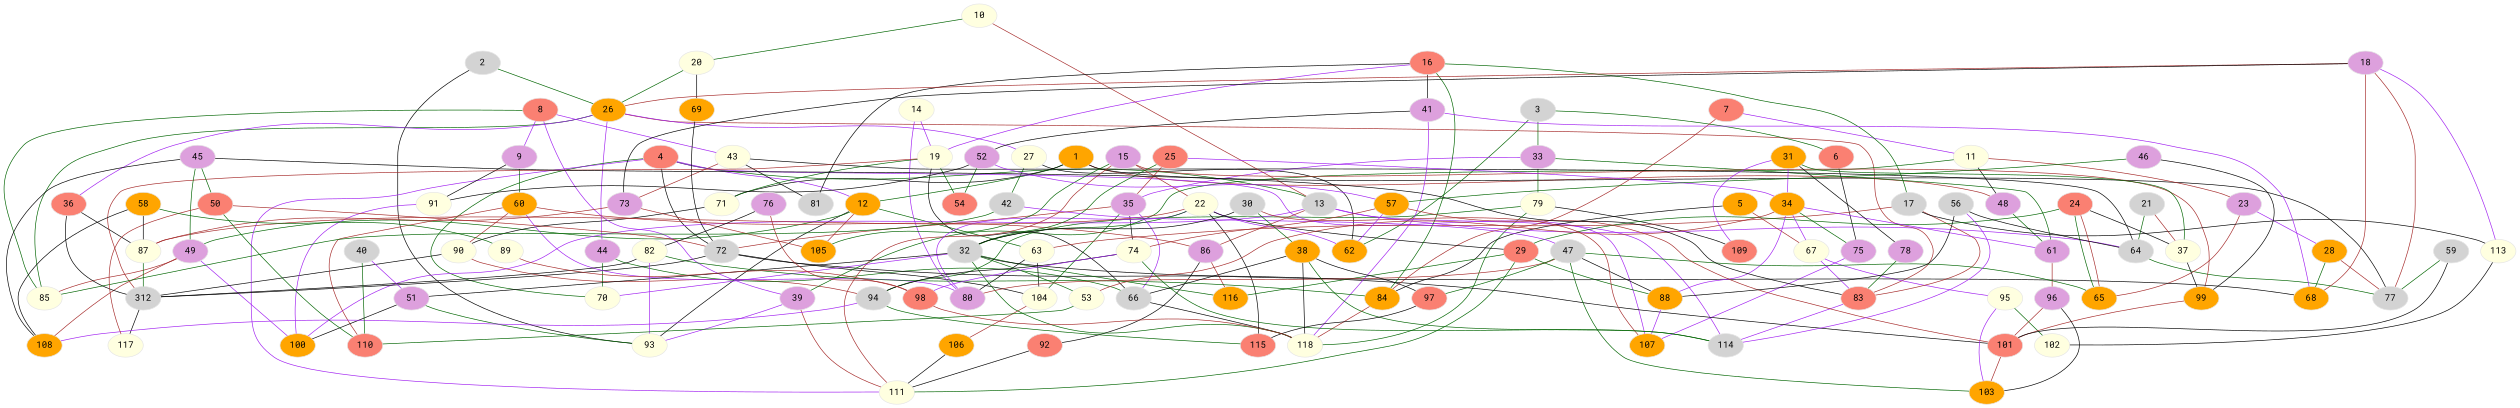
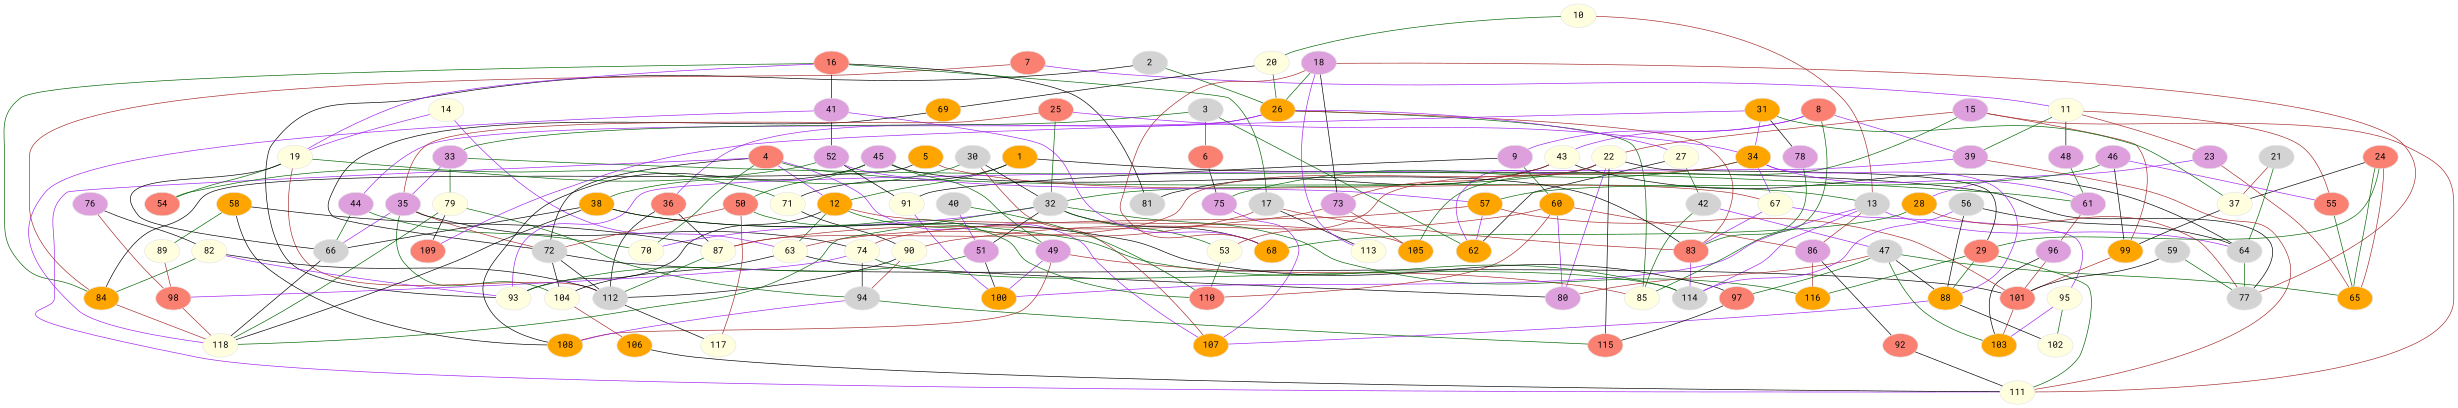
  graph {
    fontname="Roboto Mono"
    node [color=gray90 fillcolor=lightyellow fontname="Roboto Mono" style=filled]
    edge [color=darkgreen fontname="Roboto Mono"]
    1 [fillcolor=orange]
    12 [fillcolor=orange]
    48 [fillcolor=plum]
    71
    77 [fillcolor=lightgrey]
    93
    49 [fillcolor=plum]
    63
    105 [fillcolor=orange]
    61 [fillcolor=plum]
    90
    2 [fillcolor=lightgrey]
    26 [fillcolor=orange]
    85
    83 [fillcolor=salmon]
    27
    36 [fillcolor=salmon]
    44 [fillcolor=plum]
    3 [fillcolor=lightgrey]
    6 [fillcolor=salmon]
    33 [fillcolor=plum]
    62 [fillcolor=orange]
    75 [fillcolor=plum]
    35 [fillcolor=plum]
    79
    4 [fillcolor=salmon]
    13 [fillcolor=lightgrey]
    70
    72 [fillcolor=lightgrey]
    107 [fillcolor=orange]
    111
    64 [fillcolor=lightgrey]
    86 [fillcolor=plum]
    100 [fillcolor=orange]
    114 [fillcolor=lightgrey]
-   112 [fillcolor=lightgrey label=312]
+   112 [fillcolor=lightgrey]
    104
    101 [fillcolor=salmon]
    5 [fillcolor=orange]
    67
    84 [fillcolor=orange]
    95
    118
    7 [fillcolor=salmon]
    11
    39 [fillcolor=plum]
    23 [fillcolor=plum]
+   55 [fillcolor=salmon]
    8 [fillcolor=salmon]
    9 [fillcolor=plum]
    43
    60 [fillcolor=orange]
    91
    81 [fillcolor=lightgrey]
    73 [fillcolor=plum]
    80 [fillcolor=plum]
    110 [fillcolor=salmon]
    10
    20
    69 [fillcolor=orange]
    28 [fillcolor=orange]
    65 [fillcolor=orange]
    108 [fillcolor=orange]
    116 [fillcolor=orange]
    92 [fillcolor=salmon]
    14
    19
    54 [fillcolor=salmon]
    66 [fillcolor=lightgrey]
    15 [fillcolor=plum]
    22
    99 [fillcolor=orange]
    29 [fillcolor=salmon]
    32 [fillcolor=lightgrey]
    87
    115 [fillcolor=salmon]
    16 [fillcolor=salmon]
    17 [fillcolor=lightgrey]
    41 [fillcolor=plum]
    113
    68 [fillcolor=orange]
    52 [fillcolor=plum]
    18 [fillcolor=plum]
    117
    82
    21 [fillcolor=lightgrey]
    37
    88 [fillcolor=orange]
    51 [fillcolor=plum]
    53
    24 [fillcolor=salmon]
    25 [fillcolor=salmon]
    34 [fillcolor=orange]
    74
    42 [fillcolor=lightgrey]
    47 [fillcolor=lightgrey]
    102
    30 [fillcolor=lightgrey]
    38 [fillcolor=orange]
    97 [fillcolor=salmon]
    31 [fillcolor=orange]
    78 [fillcolor=plum]
    109 [fillcolor=salmon]
    96 [fillcolor=plum]
    94 [fillcolor=lightgrey]
    98 [fillcolor=salmon]
    106 [fillcolor=orange]
    40 [fillcolor=lightgrey]
    57 [fillcolor=orange]
    103 [fillcolor=orange]
    45 [fillcolor=plum]
    50 [fillcolor=salmon]
    46 [fillcolor=plum]
    56 [fillcolor=lightgrey]
    58 [fillcolor=orange]
    89
    59 [fillcolor=lightgrey]
    76 [fillcolor=plum]
    1 -- 12
-   1 -- 48 [color=brown]
    1 -- 71 [color=black]
    1 -- 77 [color=black]
    12 -- 93 [color=black]
    12 -- 49
    12 -- 63
    12 -- 105 [color=brown]
    48 -- 61
    71 -- 90 [color=black]
    49 -- 85 [color=brown]
    49 -- 100 [color=purple]
    49 -- 108 [color=brown]
    63 -- 104 [color=black]
    63 -- 80 [color=black]
    61 -- 96 [color=brown]
    90 -- 112 [color=black]
    90 -- 94 [color=brown]
    2 -- 93 [color=black]
    2 -- 26
    26 -- 85
    26 -- 83 [color=brown]
    26 -- 27 [color=purple]
    26 -- 36 [color=purple]
    26 -- 44 [color=purple]
    83 -- 114 [color=purple]
    27 -- 62 [color=black]
    27 -- 42
    36 -- 112 [color=black]
    36 -- 87 [color=black]
    44 -- 70
    44 -- 66
    3 -- 6
    3 -- 33
    3 -- 62
    6 -- 75 [color=black]
    33 -- 61
    33 -- 35 [color=purple]
    33 -- 79
    75 -- 107 [color=purple]
    35 -- 72 [color=brown]
    35 -- 104
    35 -- 66 [color=purple]
    35 -- 74 [color=black]
    79 -- 118
    79 -- 109 [color=black]
    79 -- 94
    4 -- 12 [color=purple]
    4 -- 13
    4 -- 70
    4 -- 72 [color=black]
    4 -- 107 [color=purple]
    4 -- 111 [color=purple]
    13 -- 64 [color=purple]
    13 -- 86 [color=brown]
    13 -- 100 [color=purple]
    13 -- 114 [color=purple]
    72 -- 112 [color=black]
    72 -- 104 [color=black]
    72 -- 101 [color=black]
    64 -- 77
    86 -- 116 [color=brown]
    86 -- 92 [color=black]
    112 -- 117 [color=black]
    104 -- 106 [color=brown]
    101 -- 103 [color=brown]
    5 -- 67 [color=brown]
    5 -- 84 [color=black]
    67 -- 83 [color=purple]
    67 -- 95 [color=purple]
    84 -- 118 [color=brown]
    95 -- 102
    95 -- 103 [color=purple]
    7 -- 84 [color=brown]
    7 -- 11 [color=purple]
    11 -- 48 [color=black]
    11 -- 39
    11 -- 23 [color=brown]
+   11 -- 55 [color=brown]
    39 -- 93 [color=purple]
    39 -- 111 [color=brown]
    23 -- 28 [color=purple]
    23 -- 65 [color=brown]
+   55 -- 65
    8 -- 85
    8 -- 39 [color=purple]
    8 -- 9 [color=purple]
    8 -- 43 [color=purple]
    9 -- 60
    9 -- 91 [color=black]
    43 -- 64 [color=black]
    43 -- 81 [color=black]
    43 -- 73 [color=brown]
    60 -- 90 [color=brown]
    60 -- 86 [color=brown]
    60 -- 80 [color=purple]
    60 -- 110 [color=brown]
    91 -- 100 [color=purple]
    73 -- 105 [color=brown]
    73 -- 87 [color=brown]
    10 -- 13 [color=brown]
    10 -- 20
    20 -- 26
    20 -- 69 [color=black]
    69 -- 72 [color=black]
    28 -- 77 [color=brown]
    28 -- 68
    92 -- 111 [color=black]
-   14 -- 80 [color=purple]
+   14 -- 63 [color=purple]
    14 -- 19 [color=purple]
    19 -- 71
    19 -- 112 [color=brown]
    19 -- 54
    19 -- 66 [color=black]
    66 -- 118 [color=black]
    15 -- 105
    15 -- 111 [color=brown]
    15 -- 22 [color=brown]
    15 -- 99 [color=brown]
    22 -- 62 [color=purple]
    22 -- 80 [color=purple]
    22 -- 29 [color=black]
    22 -- 32
    22 -- 87 [color=brown]
    22 -- 115 [color=black]
    99 -- 101 [color=brown]
    29 -- 111
    29 -- 116
    29 -- 88
    32 -- 70 [color=purple]
    32 -- 118
    32 -- 116
    32 -- 68 [color=black]
    32 -- 51 [color=black]
    32 -- 53
    87 -- 112
    16 -- 84
    16 -- 81 [color=black]
    16 -- 19 [color=purple]
    16 -- 17
    16 -- 41 [color=black]
    17 -- 63 [color=brown]
    17 -- 83 [color=brown]
    17 -- 113 [color=black]
    41 -- 118 [color=purple]
    41 -- 68 [color=purple]
    41 -- 52 [color=black]
    52 -- 91 [color=black]
    52 -- 54
    52 -- 57 [color=purple]
    18 -- 77 [color=brown]
-   18 -- 26 [color=brown]
+   18 -- 26
    18 -- 73 [color=black]
    18 -- 113 [color=purple]
    18 -- 68 [color=brown]
    82 -- 93 [color=purple]
    82 -- 112 [color=black]
    82 -- 84
    21 -- 64
    21 -- 37 [color=brown]
    37 -- 99 [color=black]
    88 -- 107 [color=purple]
-   113 -- 102 [color=black]
+   88 -- 102 [color=black]
    51 -- 93
    51 -- 100 [color=black]
    53 -- 110
    24 -- 65
    24 -- 65 [color=brown]
    24 -- 29
    24 -- 37 [color=black]
    25 -- 35 [color=brown]
    25 -- 32
    25 -- 34 [color=purple]
    34 -- 61 [color=purple]
    34 -- 75
    34 -- 67 [color=purple]
    34 -- 88 [color=purple]
    34 -- 53 [color=brown]
    74 -- 114
    74 -- 94 [color=black]
    74 -- 98 [color=purple]
    42 -- 85
    42 -- 47 [color=purple]
    47 -- 80 [color=brown]
    47 -- 65
    47 -- 88 [color=black]
    47 -- 97
    47 -- 103
    30 -- 107 [color=brown]
    30 -- 32 [color=black]
    30 -- 38
    38 -- 114
    38 -- 118 [color=black]
    38 -- 66 [color=black]
    38 -- 97 [color=black]
    97 -- 115 [color=black]
    31 -- 37
    31 -- 34 [color=purple]
    31 -- 78 [color=black]
    31 -- 109 [color=purple]
    78 -- 83
    96 -- 101 [color=brown]
    96 -- 103 [color=black]
    94 -- 108 [color=purple]
    94 -- 115
    98 -- 118 [color=brown]
    106 -- 111 [color=black]
    40 -- 110
    40 -- 51 [color=purple]
    57 -- 62 [color=purple]
    57 -- 101 [color=brown]
    57 -- 74 [color=brown]
    45 -- 49
    45 -- 83 [color=black]
    45 -- 108 [color=black]
    45 -- 50
    50 -- 72 [color=brown]
    50 -- 110
    50 -- 117 [color=brown]
+   46 -- 55 [color=purple]
    46 -- 99 [color=black]
    46 -- 57
    56 -- 64 [color=black]
    56 -- 114 [color=purple]
    56 -- 88 [color=black]
    58 -- 108 [color=black]
    58 -- 87 [color=black]
    58 -- 89
    89 -- 98 [color=brown]
    59 -- 77
    59 -- 101 [color=black]
    76 -- 82 [color=black]
    76 -- 98 [color=brown]
  }
